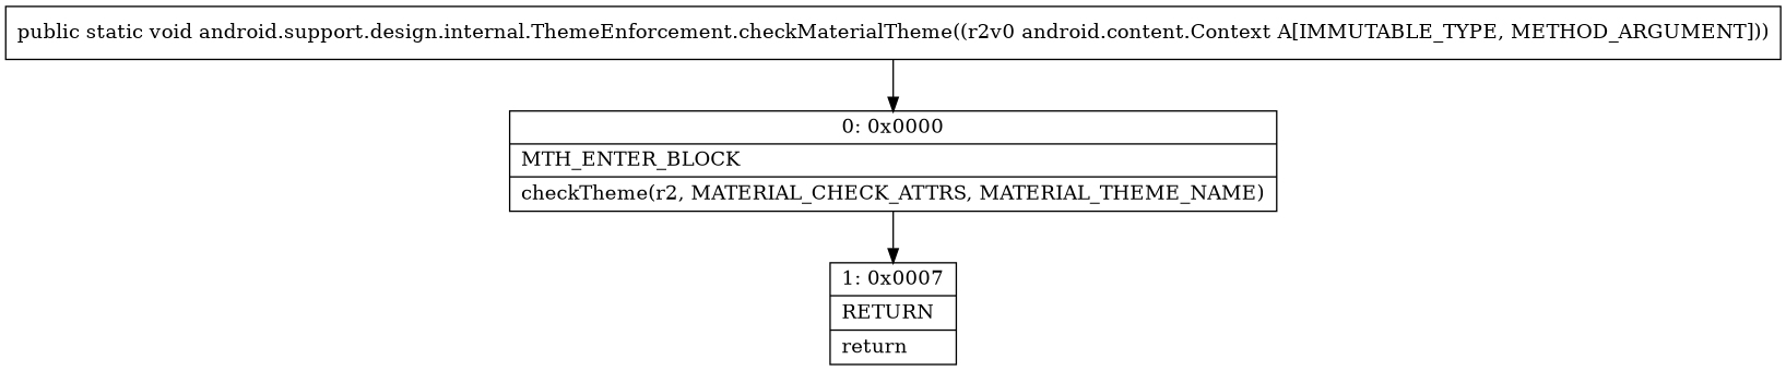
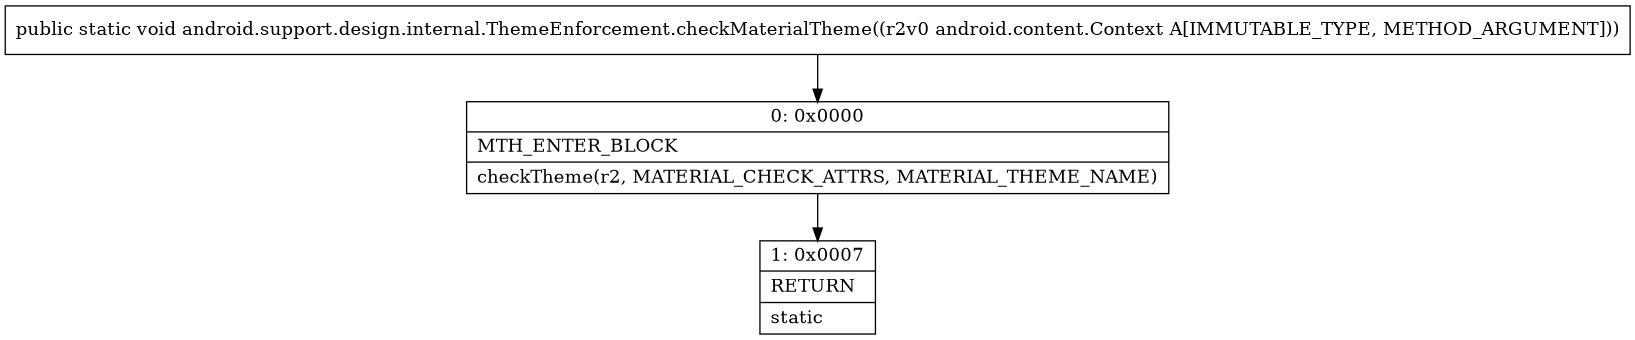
  digraph {
    node [shape=record]
    n1 [label="{0\:\ 0x0000|MTH_ENTER_BLOCK\l|checkTheme(r2, MATERIAL_CHECK_ATTRS, MATERIAL_THEME_NAME)\l}"]
-   n2 [label="{1\:\ 0x0007|RETURN\l|return\l}"]
+   n2 [label="{1\:\ 0x0007|RETURN\l|static\l}"]
    n3 [label="{public static void android.support.design.internal.ThemeEnforcement.checkMaterialTheme((r2v0 android.content.Context A[IMMUTABLE_TYPE, METHOD_ARGUMENT])) }"]
    n1 -> n2
    n3 -> n1
  }
